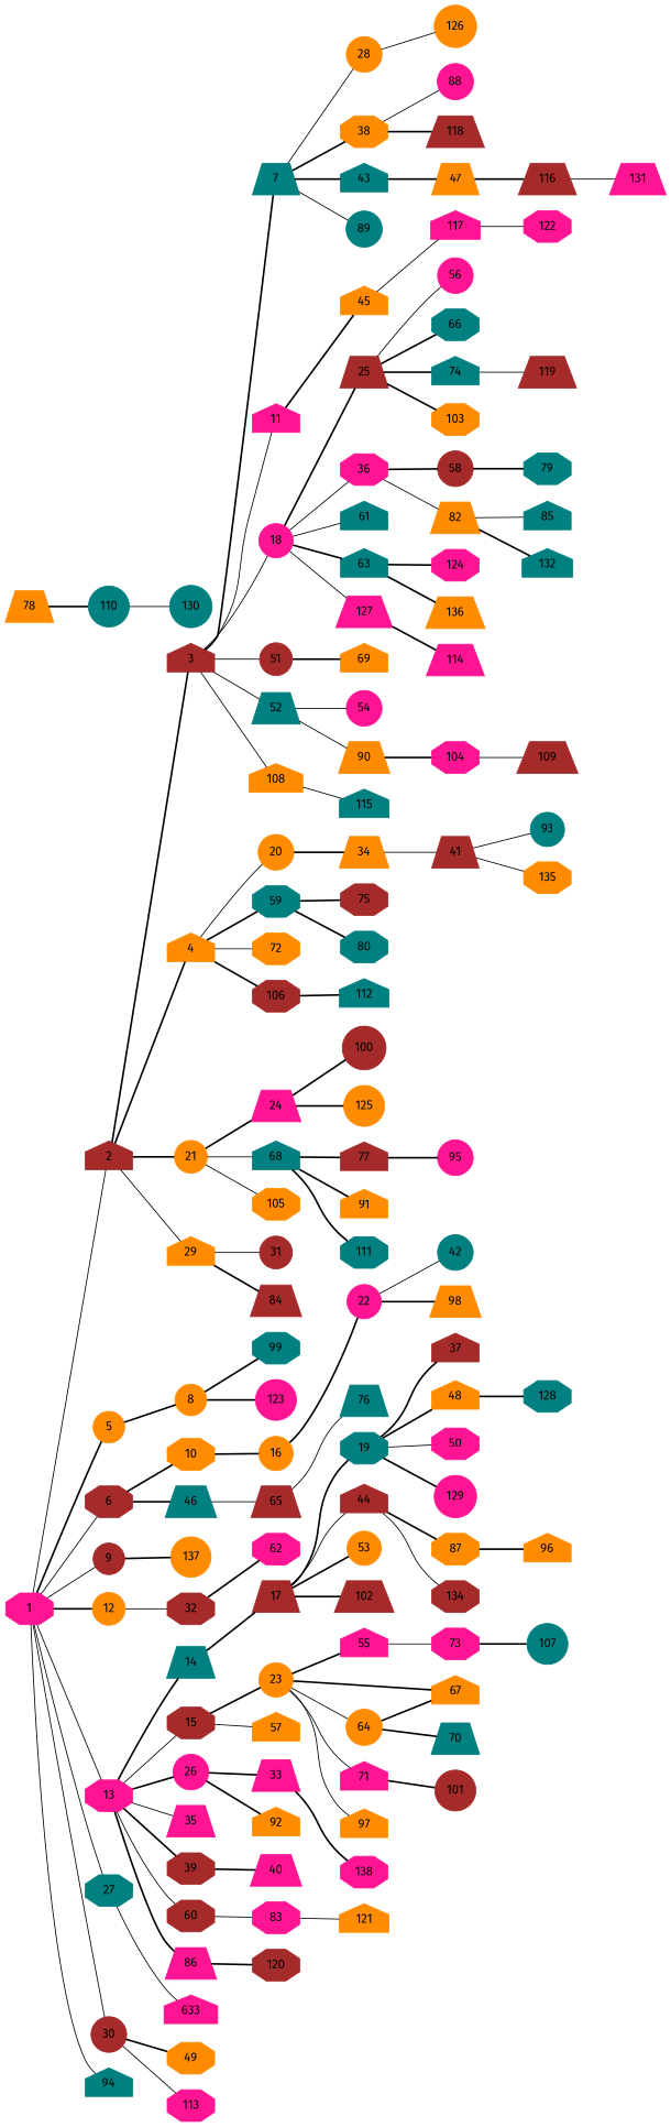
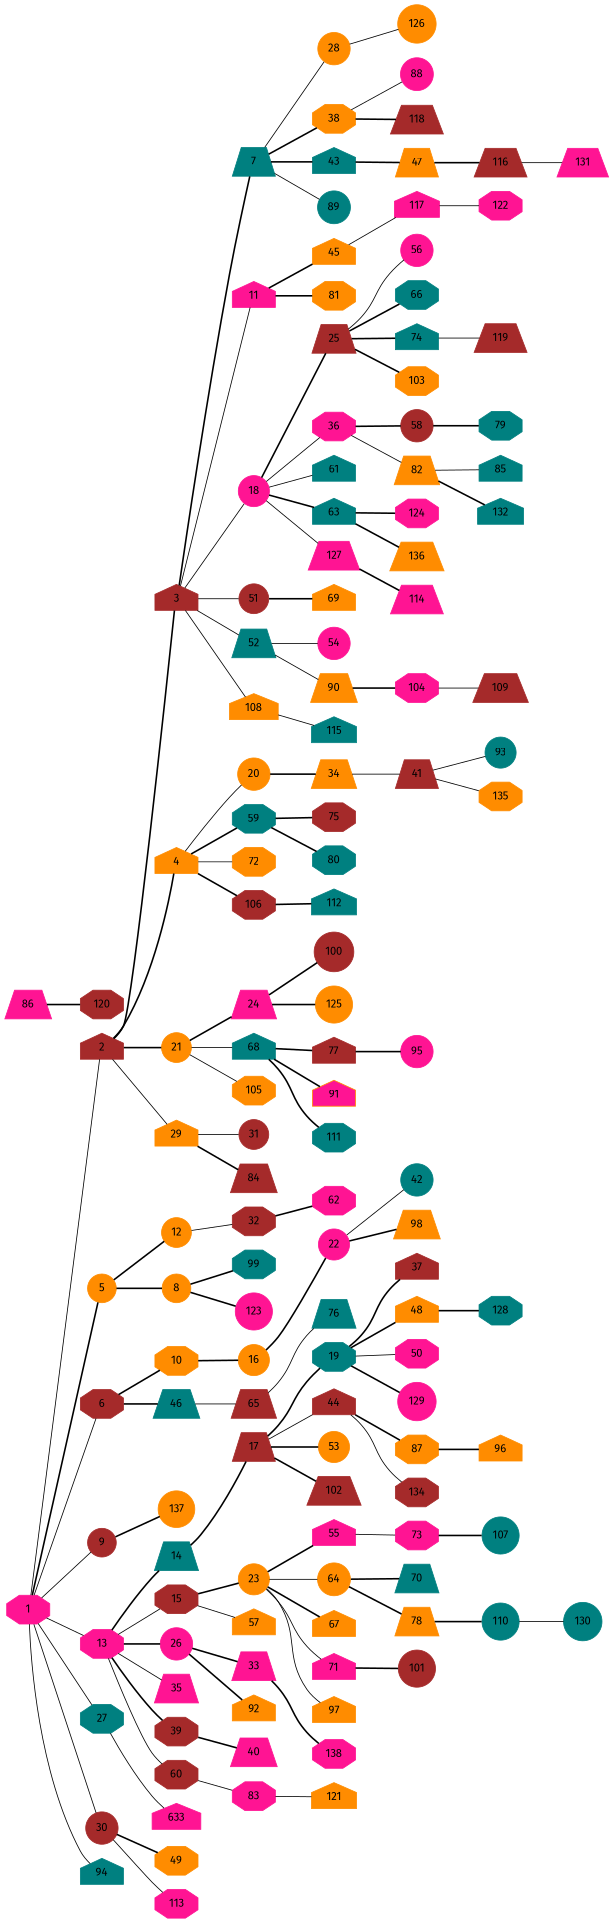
  graph {
    fontname="Fira Sans"
    rankdir=LR
    node [color=darkorange fontname="Fira Sans" shape=octagon style=filled]
    edge [fontname="Fira Sans" style=bold]
    1 [color=deeppink]
    2 [color=brown shape=house]
    5 [shape=circle]
    6 [color=brown]
    9 [color=brown shape=circle]
    12 [shape=circle]
    13 [color=deeppink]
    27 [color=teal]
    30 [color=brown shape=circle]
    94 [color=teal shape=house]
    3 [color=brown shape=house]
    4 [shape=house]
    21 [shape=circle]
    29 [shape=house]
    8 [shape=circle]
    10
    46 [color=teal shape=trapezium]
    137 [shape=circle]
    32 [color=brown]
    14 [color=teal shape=trapezium]
    15 [color=brown]
    26 [color=deeppink shape=circle]
    35 [color=deeppink shape=trapezium]
    39 [color=brown]
    60 [color=brown]
    86 [color=deeppink shape=trapezium]
    n27 [color=deeppink label=633 shape=house]
    49
    113 [color=deeppink]
    7 [color=teal shape=trapezium]
    11 [color=deeppink shape=house]
    18 [color=deeppink shape=circle]
    51 [color=brown shape=circle]
    52 [color=teal shape=trapezium]
    108 [shape=house]
    20 [shape=circle]
    59 [color=teal]
    72
    106 [color=brown]
    24 [color=deeppink shape=trapezium]
    68 [color=teal shape=house]
    105
    31 [color=brown shape=circle]
    84 [color=brown shape=trapezium]
    28 [shape=circle]
    38
    43 [color=teal shape=house]
    89 [color=teal shape=circle]
    45 [shape=house]
+   81
    25 [color=brown shape=trapezium]
    36 [color=deeppink]
    61 [color=teal shape=house]
    63 [color=teal shape=house]
    127 [color=deeppink shape=trapezium]
    69 [shape=house]
    54 [color=deeppink shape=circle]
    90 [shape=trapezium]
    115 [color=teal shape=house]
    34 [shape=trapezium]
    75 [color=brown]
    80 [color=teal]
    112 [color=teal shape=house]
    99 [color=teal]
    123 [color=deeppink shape=circle]
    16 [shape=circle]
    65 [color=brown shape=trapezium]
    126 [shape=circle]
    88 [color=deeppink shape=circle]
    118 [color=brown shape=trapezium]
    47 [shape=trapezium]
    22 [color=deeppink shape=circle]
    117 [color=deeppink shape=house]
    62 [color=deeppink]
    17 [color=brown shape=trapezium]
    23 [shape=circle]
    57 [shape=house]
    33 [color=deeppink shape=trapezium]
    92 [shape=house]
    40 [color=deeppink shape=trapezium]
    83 [color=deeppink]
    120 [color=brown]
    19 [color=teal]
    44 [color=brown shape=house]
    53 [shape=circle]
    102 [color=brown shape=trapezium]
    55 [color=deeppink shape=house]
    64 [shape=circle]
    67 [shape=house]
    71 [color=deeppink shape=house]
    97 [shape=house]
    42 [color=teal shape=circle]
    98 [shape=trapezium]
    37 [color=brown shape=house]
    48 [shape=house]
    50 [color=deeppink]
    129 [color=deeppink shape=circle]
    87
    134 [color=brown]
    56 [color=deeppink shape=circle]
    66 [color=teal]
    74 [color=teal shape=house]
    103
    58 [color=brown shape=circle]
    82 [shape=trapezium]
    124 [color=deeppink]
    136 [shape=trapezium]
    114 [color=deeppink shape=trapezium]
    128 [color=teal]
    41 [color=brown shape=trapezium]
    100 [color=brown shape=circle]
    125 [shape=circle]
    77 [color=brown shape=house]
-   91 [shape=house]
+   91 [shape=house fillcolor=deeppink]
    111 [color=teal]
    73 [color=deeppink]
    70 [color=teal shape=trapezium]
    78 [shape=trapezium]
    101 [color=brown shape=circle]
    119 [color=brown shape=trapezium]
    138 [color=deeppink]
    93 [color=teal shape=circle]
    135
    79 [color=teal]
    85 [color=teal shape=house]
    132 [color=teal shape=house]
    116 [color=brown shape=trapezium]
    96 [shape=house]
    122 [color=deeppink]
    76 [color=teal shape=trapezium]
    131 [color=deeppink shape=trapezium]
    104 [color=deeppink]
    107 [color=teal shape=circle]
    121 [shape=house]
    110 [color=teal shape=circle]
    95 [color=deeppink shape=circle]
    130 [color=teal shape=circle]
    109 [color=brown shape=trapezium]
    1 -- 2 [style=solid]
    1 -- 5
    1 -- 6 [style=solid]
    1 -- 9 [style=solid]
-   1 -- 12
+   5 -- 12
    1 -- 13 [style=solid]
    1 -- 27 [style=solid]
    1 -- 30 [style=solid]
    1 -- 94 [style=solid]
    2 -- 3
    2 -- 4
    2 -- 21
    2 -- 29 [style=solid]
    5 -- 8
    6 -- 10
    6 -- 46
    9 -- 137
    12 -- 32 [style=solid]
    13 -- 14
    13 -- 15 [style=solid]
    13 -- 26
    13 -- 35 [style=solid]
    13 -- 39
    13 -- 60 [style=solid]
-   13 -- 86
    27 -- n27 [style=solid]
    30 -- 49
    30 -- 113 [style=solid]
    3 -- 7
    3 -- 11 [style=solid]
    3 -- 18 [style=solid]
    3 -- 51 [style=solid]
    3 -- 52 [style=solid]
    3 -- 108 [style=solid]
    4 -- 20 [style=solid]
    4 -- 59
    4 -- 72 [style=solid]
    4 -- 106
    21 -- 24
    21 -- 68 [style=solid]
    21 -- 105 [style=solid]
    29 -- 31 [style=solid]
    29 -- 84
    8 -- 99
    8 -- 123
    10 -- 16
    46 -- 65 [style=solid]
    32 -- 62
    14 -- 17
    15 -- 23
    15 -- 57 [style=solid]
    26 -- 33
    26 -- 92
    39 -- 40
    60 -- 83 [style=solid]
    86 -- 120
    7 -- 28 [style=solid]
    7 -- 38
    7 -- 43
    7 -- 89 [style=solid]
    11 -- 45
+   11 -- 81
    18 -- 25
    18 -- 36 [style=solid]
    18 -- 61 [style=solid]
    18 -- 63
    18 -- 127 [style=solid]
    51 -- 69
    52 -- 54 [style=solid]
    52 -- 90 [style=solid]
    108 -- 115 [style=solid]
    20 -- 34
    59 -- 75
    59 -- 80
    106 -- 112
    24 -- 100
    24 -- 125
    68 -- 77
    68 -- 91
    68 -- 111
    28 -- 126 [style=solid]
    38 -- 88 [style=solid]
    38 -- 118
    43 -- 47
    45 -- 117 [style=solid]
    25 -- 56 [style=solid]
    25 -- 66
    25 -- 74
    25 -- 103
    36 -- 58
    36 -- 82 [style=solid]
    63 -- 124
    63 -- 136
    127 -- 114
    90 -- 104
    34 -- 41 [style=solid]
    16 -- 22
    65 -- 76 [style=solid]
    47 -- 116
    22 -- 42 [style=solid]
    22 -- 98
    117 -- 122 [style=solid]
    17 -- 19
    17 -- 44 [style=solid]
    17 -- 53
    17 -- 102
    23 -- 55
    23 -- 64 [style=solid]
    23 -- 67
    23 -- 71 [style=solid]
    23 -- 97 [style=solid]
    33 -- 138
    83 -- 121 [style=solid]
    19 -- 37
    19 -- 48
    19 -- 50 [style=solid]
    19 -- 129
    44 -- 87
    44 -- 134 [style=solid]
    55 -- 73 [style=solid]
    64 -- 70
-   64 -- 67
+   64 -- 78
    71 -- 101
    48 -- 128
    87 -- 96
    74 -- 119 [style=solid]
    58 -- 79
    82 -- 85 [style=solid]
    82 -- 132
    41 -- 93 [style=solid]
    41 -- 135 [style=solid]
    77 -- 95
    73 -- 107
    78 -- 110
    116 -- 131 [style=solid]
    104 -- 109 [style=solid]
    110 -- 130 [style=solid]
  }
